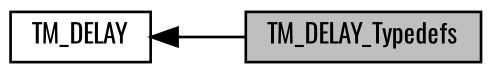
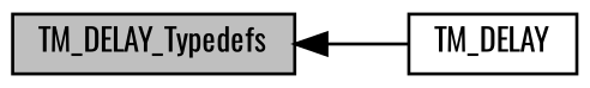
  digraph {
    rankdir=LR
    fontname=Oswald
    node [color=black fontname=Oswald fontsize=10 shape=record style=filled]
    n1 [fillcolor=white height=0.2 label=TM_DELAY width=0.4]
    n2 [fillcolor=grey75 fontcolor=black height=0.2 label=TM_DELAY_Typedefs width=0.4]
-   n1 -> n2 [dir=back fontname=Oswald fontsize=10 labelfontname=Helvetica labelfontsize=10 shape=plaintext style=solid]
+   n2 -> n1 [dir=back fontname=Oswald fontsize=10 labelfontname=Helvetica labelfontsize=10 shape=plaintext style=solid]
  }
